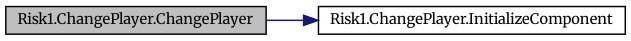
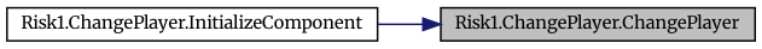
  digraph {
    rankdir=LR
    fontname=Merriweather
    node [color=black fontname=Merriweather fontsize=10 shape=record]
    n1 [fillcolor=grey75 fontcolor=black height=0.2 label="Risk1.ChangePlayer.ChangePlayer" style=filled width=0.4]
    n2 [height=0.2 label="Risk1.ChangePlayer.InitializeComponent" width=0.4]
-   n1 -> n2 [color=midnightblue fontname=Merriweather fontsize=10 labelfontname=FreeSans labelfontsize=10 style=solid]
+   n2 -> n1 [color=midnightblue fontname=Merriweather fontsize=10 labelfontname=FreeSans labelfontsize=10 style=solid]
  }
